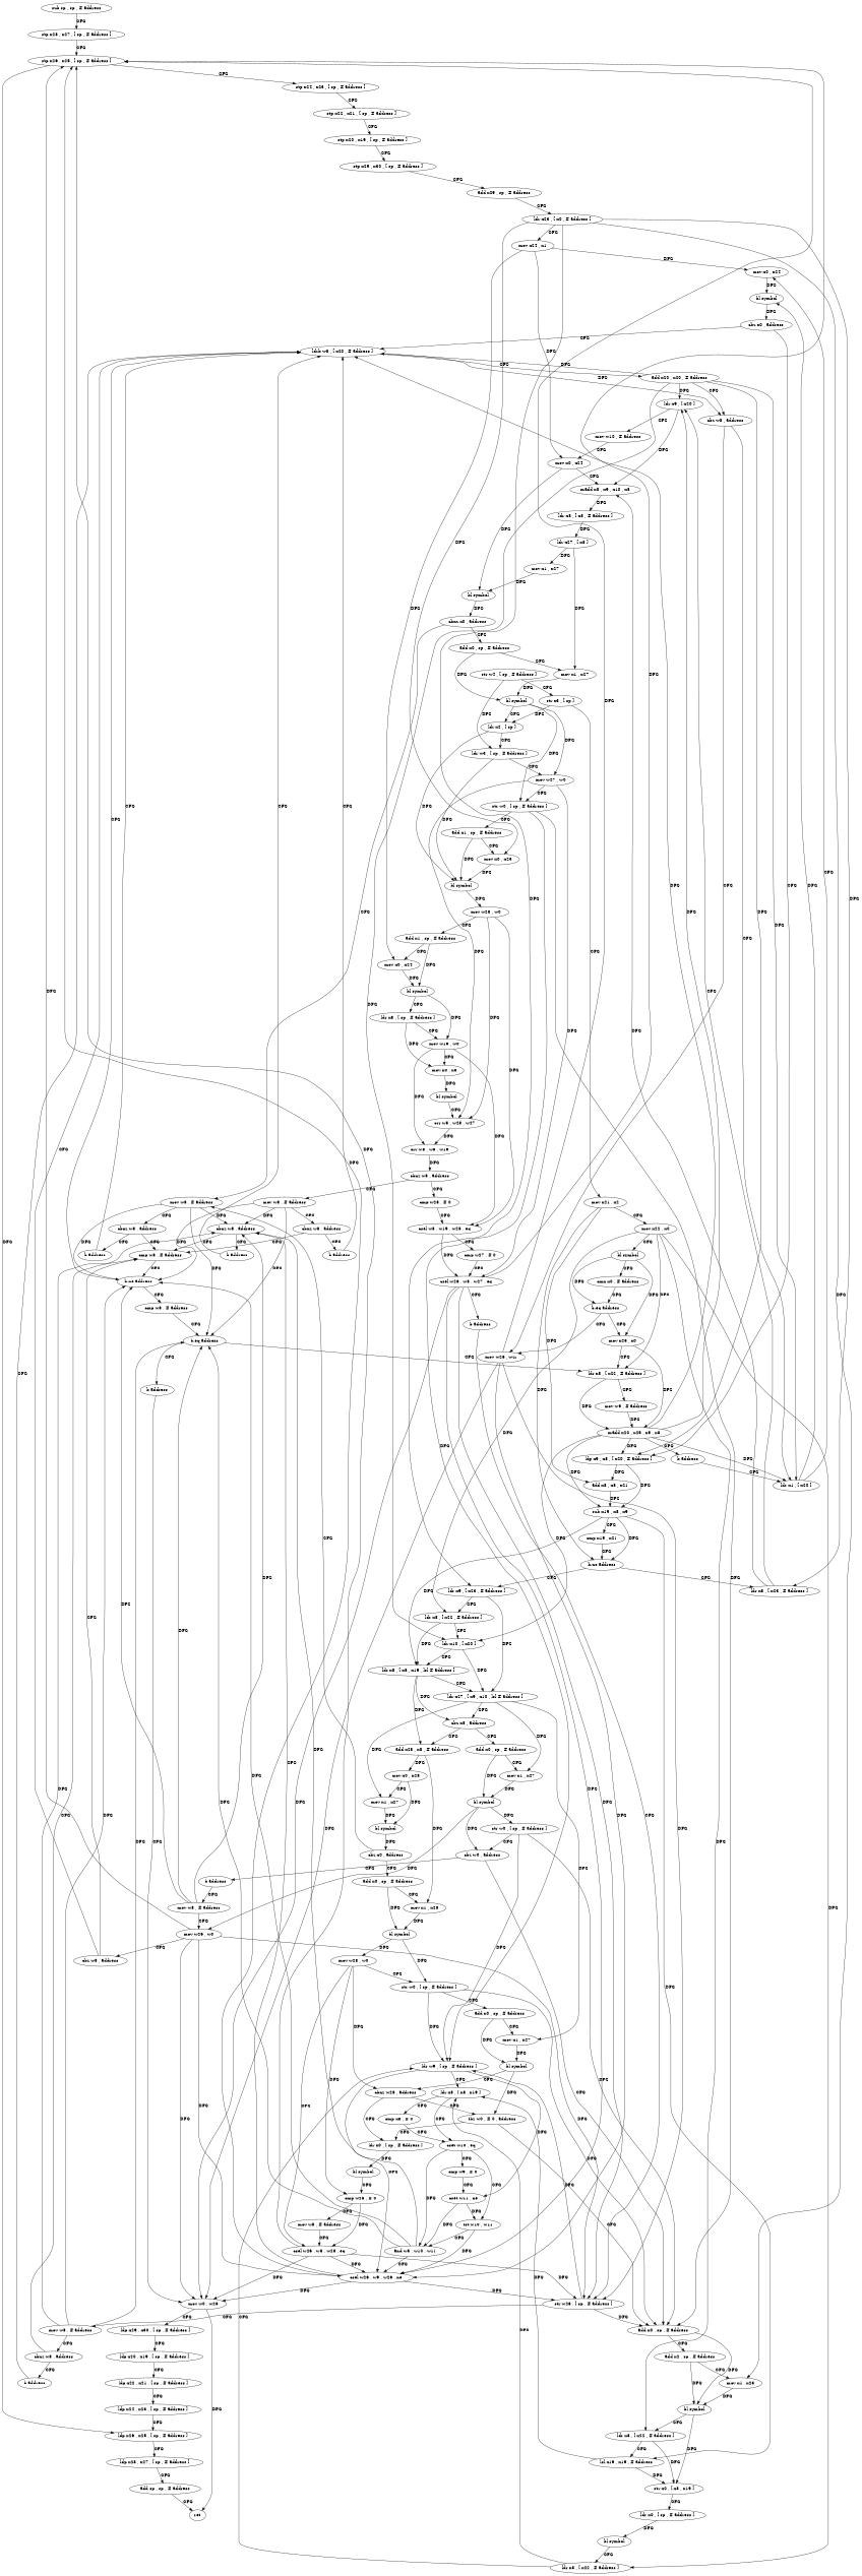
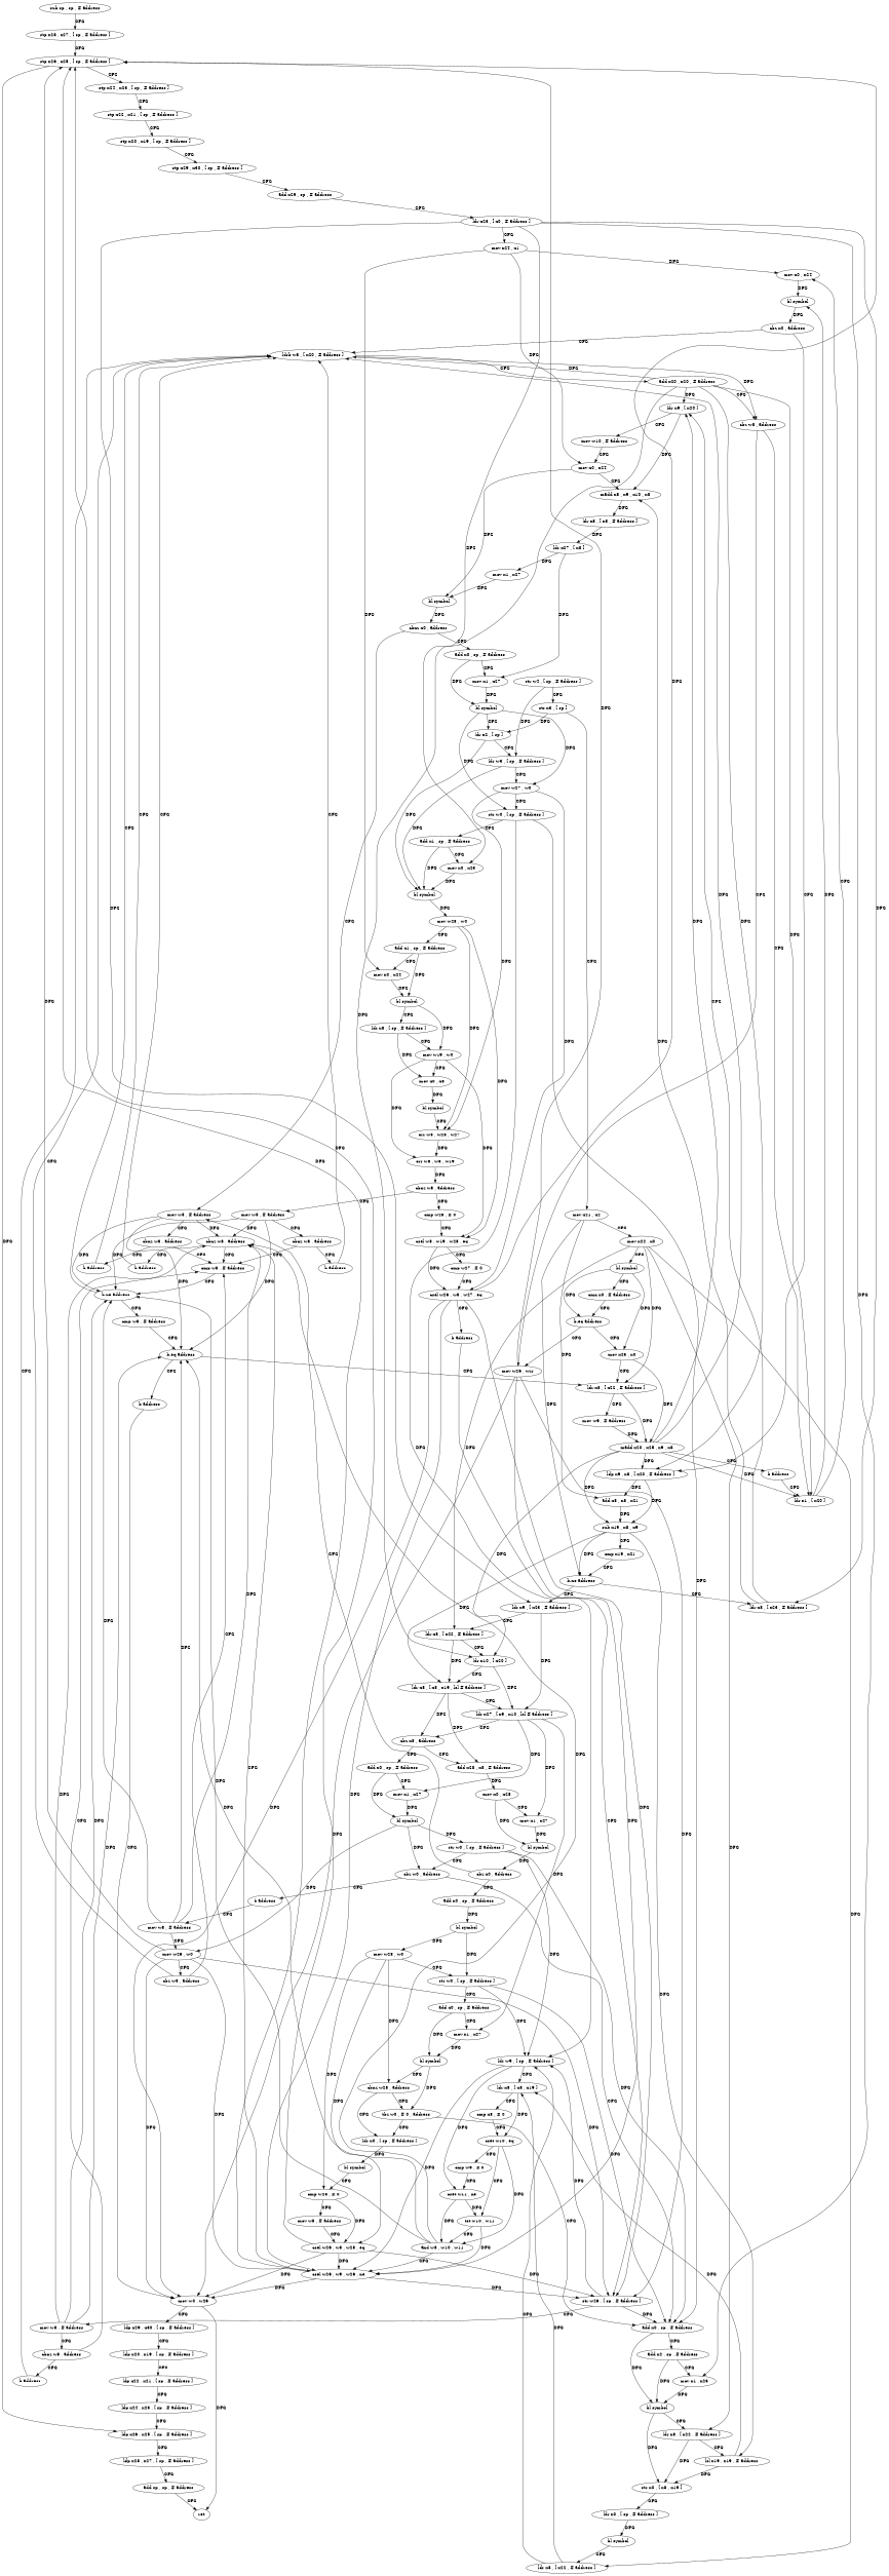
  digraph {
    fontname="DejaVu Serif"
    node [fontname="DejaVu Serif"]
    edge [fontname="DejaVu Serif"]
    n1 [label="sub sp , sp , # address"]
    n2 [label="stp x28 , x27 , [ sp , # address ]"]
    n3 [label="stp x26 , x25 , [ sp , # address ]"]
    n4 [label="stp x24 , x23 , [ sp , # address ]"]
    n5 [label="ldp x26 , x25 , [ sp , # address ]"]
    n6 [label="stp x22 , x21 , [ sp , # address ]"]
    n7 [label="ldp x28 , x27 , [ sp , # address ]"]
    n8 [label="stp x20 , x19 , [ sp , # address ]"]
    n9 [label="stp x29 , x30 , [ sp , # address ]"]
    n10 [label="add x29 , sp , # address"]
    n11 [label="ldr x23 , [ x0 , # address ]"]
    n12 [label="mov x24 , x1"]
    n13 [label="ldr x9 , [ x23 , # address ]"]
    n14 [label="ldr x8 , [ x23 , # address ]"]
    n15 [label="mov x0 , x23"]
    n16 [label="mov x1 , x23"]
    n17 [label="mov x0 , x24"]
    n18 [label="mov x0 , x24"]
    n19 [label="mov x0 , x24"]
    n20 [label="ldr x8 , [ x22 , # address ]"]
    n21 [label="ldr x27 , [ x9 , x10 , lsl # address ]"]
    n22 [label="ldr x9 , [ x20 ]"]
    n23 [label="madd x8 , x9 , x10 , x8"]
    n24 [label="bl symbol"]
    n25 [label="bl symbol"]
    n26 [label="bl symbol"]
    n27 [label="bl symbol"]
    n28 [label="bl symbol"]
    n29 [label="str w4 , [ sp , # address ]"]
    n30 [label="str x3 , [ sp ]"]
    n31 [label="ldr w3 , [ sp , # address ]"]
    n32 [label="bl symbol"]
    n33 [label="cmn x0 , # address"]
    n34 [label="b.eq address"]
    n35 [label="mov x25 , x0"]
    n36 [label="mov x21 , x2"]
    n37 [label="ldr x2 , [ sp ]"]
    n38 [label="mov w27 , w0"]
    n39 [label="mov x22 , x0"]
    n40 [label="add x8 , x8 , x21"]
    n41 [label="b.ne address"]
    n42 [label="ldr x8 , [ x22 , # address ]"]
    n43 [label="ldr x8 , [ x22 , # address ]"]
    n44 [label="ldr x8 , [ x22 , # address ]"]
    n45 [label="sub x19 , x8 , x9"]
    n46 [label="madd x20 , x25 , x9 , x8"]
    n47 [label="mov w9 , # address"]
    n48 [label="ldr x10 , [ x20 ]"]
    n49 [label="ldr x8 , [ x8 , x19 , lsl # address ]"]
    n50 [label="lsl x19 , x19 , # address"]
    n51 [label="str x0 , [ x8 , x19 ]"]
    n52 [label="ldr w9 , [ sp , # address ]"]
    n53 [label="ldr x8 , [ x8 , x19 ]"]
    n54 [label="mov w26 , wzr"]
    n55 [label="mov w0 , w26"]
    n56 [label="csel w26 , w9 , w26 , ne"]
    n57 [label="str w26 , [ sp , # address ]"]
    n58 [label="ldp x29 , x30 , [ sp , # address ]"]
    n59 [label=ret]
    n60 [label="cbnz w8 , address"]
    n61 [label="add x0 , sp , # address"]
    n62 [label="mov w8 , # address"]
    n63 [label="ldr x1 , [ x20 ]"]
    n64 [label="ldrb w8 , [ x20 , # address ]"]
    n65 [label="ldp x9 , x8 , [ x20 , # address ]"]
    n66 [label="b address"]
    n67 [label="ldp x20 , x19 , [ sp , # address ]"]
    n68 [label="cbz x0 , address"]
    n69 [label="add x20 , x20 , # address"]
    n70 [label="cbz w8 , address"]
    n71 [label="cmp x19 , x21"]
    n72 [label="mov w10 , # address"]
    n73 [label="cbz x8 , address"]
    n74 [label="add x28 , x8 , # address"]
    n75 [label="mov x1 , x27"]
    n76 [label="mov x1 , x27"]
    n77 [label="mov x1 , x27"]
    n78 [label="ldr x8 , [ x8 , # address ]"]
    n79 [label="add x0 , sp , # address"]
    n80 [label="mov x0 , x28"]
-   n81 [label="mov x1 , x28"]
    n82 [label="bl symbol"]
    n83 [label="bl symbol"]
    n84 [label="bl symbol"]
    n85 [label="str w0 , [ sp , # address ]"]
    n86 [label="cbz w0 , address"]
    n87 [label="mov w26 , w0"]
    n88 [label="bl symbol"]
    n89 [label="cbnz x0 , address"]
    n90 [label="ldr x27 , [ x8 ]"]
    n91 [label="mov x1 , x27"]
    n92 [label="mov x1 , x27"]
    n93 [label="bl symbol"]
    n94 [label="mov w8 , # address"]
    n95 [label="add x0 , sp , # address"]
    n96 [label="cbnz w8 , address"]
    n97 [label="b.ne address"]
    n98 [label="b.eq address"]
    n99 [label="cmp w8 , # address"]
    n100 [label="b address"]
    n101 [label="b address"]
    n102 [label="cmp w8 , # address"]
    n103 [label="b address"]
    n104 [label="str w0 , [ sp , # address ]"]
    n105 [label="b address"]
    n106 [label="cbz w8 , address"]
    n107 [label="add x2 , sp , # address"]
    n108 [label="cset w11 , ne"]
    n109 [label="mov w8 , # address"]
    n110 [label="cbz x0 , address"]
    n111 [label="add x0 , sp , # address"]
    n112 [label="mov w28 , w0"]
    n113 [label="str w0 , [ sp , # address ]"]
    n114 [label="orr w8 , w28 , w27"]
    n115 [label="csel w26 , w8 , w27 , eq"]
    n116 [label="add x1 , sp , # address"]
    n117 [label="mov w28 , w0"]
    n118 [label="orr w8 , w8 , w19"]
    n119 [label="b address"]
    n120 [label="add x1 , sp , # address"]
    n121 [label="csel w8 , w19 , w28 , eq"]
    n122 [label="cmp w27 , # 0"]
    n123 [label="ldr x8 , [ sp , # address ]"]
    n124 [label="mov w19 , w0"]
    n125 [label="mov x0 , x8"]
    n126 [label="bl symbol"]
    n127 [label="cbnz w8 , address"]
    n128 [label="cmp w28 , # 0"]
    n129 [label="mov w8 , # address"]
    n130 [label="cbnz w8 , address"]
    n131 [label="b address"]
    n132 [label="ldr x0 , [ sp , # address ]"]
    n133 [label="cmp x8 , # 0"]
    n134 [label="cset w10 , eq"]
    n135 [label="bl symbol"]
    n136 [label="tst w10 , w11"]
    n137 [label="and w8 , w10 , w11"]
    n138 [label="cmp w9 , # 0"]
    n139 [label="cbnz w28 , address"]
    n140 [label="cmp w28 , # 0"]
    n141 [label="csel w26 , w8 , w28 , eq"]
    n142 [label="add x0 , sp , # address"]
    n143 [label="tbz w0 , # 0 , address"]
    n144 [label="ldr x0 , [ sp , # address ]"]
    n145 [label="mov w8 , # address"]
    n146 [label="bl symbol"]
    n147 [label="cbnz w8 , address"]
    n148 [label="b address"]
    n149 [label="ldp x22 , x21 , [ sp , # address ]"]
    n150 [label="ldp x24 , x23 , [ sp , # address ]"]
    n151 [label="add sp , sp , # address"]
    n1 -> n2 [label=CFG]
    n2 -> n3 [label=CFG]
    n3 -> n4 [label=CFG]
    n3 -> n5 [label=DFG]
    n4 -> n6 [label=CFG]
    n5 -> n7 [label=CFG]
    n6 -> n8 [label=CFG]
    n7 -> n151 [label=CFG]
    n8 -> n9 [label=CFG]
    n9 -> n10 [label=CFG]
    n10 -> n11 [label=CFG]
    n11 -> n12 [label=CFG]
    n11 -> n13 [label=DFG]
    n11 -> n14 [label=DFG]
    n11 -> n15 [label=DFG]
    n11 -> n16 [label=DFG]
    n12 -> n17 [label=DFG]
    n12 -> n18 [label=DFG]
    n12 -> n19 [label=DFG]
    n13 -> n20 [label=CFG]
    n13 -> n21 [label=DFG]
    n14 -> n22 [label=CFG]
    n14 -> n23 [label=DFG]
    n15 -> n24 [label=DFG]
    n16 -> n25 [label=DFG]
    n17 -> n26 [label=DFG]
    n18 -> n23 [label=CFG]
    n18 -> n27 [label=DFG]
    n19 -> n28 [label=DFG]
    n20 -> n48 [label=CFG]
    n20 -> n49 [label=DFG]
    n21 -> n73 [label=CFG]
    n21 -> n75 [label=DFG]
    n21 -> n76 [label=DFG]
    n21 -> n77 [label=DFG]
    n22 -> n23 [label=DFG]
    n22 -> n72 [label=CFG]
    n23 -> n78 [label=DFG]
    n24 -> n117 [label=DFG]
    n25 -> n43 [label=CFG]
    n25 -> n51 [label=DFG]
    n26 -> n68 [label=DFG]
    n27 -> n89 [label=DFG]
    n28 -> n123 [label=CFG]
    n28 -> n124 [label=DFG]
    n29 -> n30 [label=CFG]
    n29 -> n31 [label=DFG]
    n30 -> n36 [label=CFG]
    n30 -> n37 [label=DFG]
    n31 -> n24 [label=DFG]
    n31 -> n38 [label=CFG]
    n32 -> n33 [label=CFG]
    n32 -> n34 [label=DFG]
    n32 -> n35 [label=DFG]
    n33 -> n34 [label=CFG]
    n34 -> n35 [label=CFG]
    n34 -> n54 [label=CFG]
    n35 -> n42 [label=CFG]
    n35 -> n46 [label=DFG]
    n36 -> n39 [label=CFG]
    n36 -> n40 [label=DFG]
    n36 -> n41 [label=DFG]
    n37 -> n24 [label=DFG]
    n37 -> n31 [label=CFG]
    n38 -> n104 [label=CFG]
    n38 -> n114 [label=DFG]
    n38 -> n115 [label=DFG]
    n39 -> n20 [label=DFG]
    n39 -> n32 [label=CFG]
    n39 -> n42 [label=DFG]
    n39 -> n43 [label=DFG]
    n39 -> n44 [label=DFG]
    n40 -> n45 [label=DFG]
    n41 -> n13 [label=CFG]
    n41 -> n14 [label=CFG]
    n42 -> n46 [label=DFG]
    n42 -> n47 [label=CFG]
    n43 -> n50 [label=CFG]
    n43 -> n51 [label=DFG]
    n44 -> n52 [label=CFG]
    n44 -> n53 [label=DFG]
    n45 -> n41 [label=DFG]
    n45 -> n49 [label=DFG]
    n45 -> n50 [label=DFG]
    n45 -> n71 [label=CFG]
    n46 -> n22 [label=DFG]
    n46 -> n45 [label=DFG]
    n46 -> n48 [label=DFG]
    n46 -> n63 [label=DFG]
    n46 -> n64 [label=DFG]
    n46 -> n65 [label=DFG]
    n46 -> n66 [label=CFG]
    n47 -> n46 [label=DFG]
    n48 -> n21 [label=DFG]
    n48 -> n49 [label=CFG]
    n49 -> n21 [label=CFG]
    n49 -> n73 [label=DFG]
    n49 -> n74 [label=DFG]
    n50 -> n51 [label=DFG]
    n50 -> n53 [label=DFG]
    n51 -> n132 [label=CFG]
    n52 -> n53 [label=CFG]
    n52 -> n56 [label=DFG]
    n52 -> n108 [label=DFG]
    n53 -> n133 [label=CFG]
-   n53 -> n134 [label=CFG]
+   n53 -> n134 [label=DFG]
    n54 -> n3 [label=DFG]
    n54 -> n55 [label=DFG]
    n54 -> n56 [label=DFG]
    n54 -> n57 [label=DFG]
    n55 -> n58 [label=CFG]
    n55 -> n59 [label=DFG]
    n56 -> n3 [label=DFG]
    n56 -> n55 [label=DFG]
    n56 -> n57 [label=DFG]
    n56 -> n60 [label=CFG]
    n57 -> n52 [label=DFG]
    n57 -> n61 [label=DFG]
    n57 -> n62 [label=CFG]
    n58 -> n67 [label=CFG]
    n60 -> n99 [label=CFG]
    n60 -> n101 [label=CFG]
    n61 -> n25 [label=DFG]
    n61 -> n107 [label=CFG]
    n62 -> n60 [label=DFG]
    n62 -> n97 [label=DFG]
    n62 -> n98 [label=DFG]
    n62 -> n147 [label=CFG]
    n63 -> n17 [label=CFG]
    n63 -> n26 [label=DFG]
    n64 -> n69 [label=CFG]
    n64 -> n70 [label=DFG]
    n65 -> n40 [label=DFG]
    n65 -> n45 [label=DFG]
    n66 -> n63 [label=CFG]
    n67 -> n149 [label=CFG]
    n68 -> n64 [label=CFG]
    n68 -> n65 [label=CFG]
    n69 -> n22 [label=DFG]
    n69 -> n48 [label=DFG]
    n69 -> n63 [label=DFG]
    n69 -> n64 [label=DFG]
    n69 -> n65 [label=DFG]
    n69 -> n70 [label=CFG]
    n70 -> n54 [label=CFG]
    n70 -> n63 [label=CFG]
    n71 -> n41 [label=CFG]
    n72 -> n18 [label=CFG]
    n73 -> n74 [label=CFG]
    n73 -> n79 [label=CFG]
    n74 -> n80 [label=DFG]
-   n74 -> n81 [label=DFG]
    n75 -> n82 [label=DFG]
    n76 -> n83 [label=DFG]
    n77 -> n84 [label=DFG]
    n78 -> n90 [label=DFG]
    n79 -> n75 [label=CFG]
    n79 -> n82 [label=DFG]
    n80 -> n76 [label=CFG]
    n80 -> n83 [label=DFG]
-   n81 -> n88 [label=DFG]
    n82 -> n85 [label=DFG]
    n82 -> n86 [label=DFG]
    n82 -> n87 [label=DFG]
    n83 -> n110 [label=DFG]
    n84 -> n139 [label=CFG]
    n84 -> n143 [label=DFG]
    n85 -> n52 [label=DFG]
    n85 -> n61 [label=DFG]
    n85 -> n86 [label=CFG]
    n86 -> n61 [label=CFG]
    n86 -> n105 [label=CFG]
    n87 -> n3 [label=DFG]
    n87 -> n55 [label=DFG]
    n87 -> n56 [label=DFG]
    n87 -> n57 [label=DFG]
    n87 -> n106 [label=CFG]
    n88 -> n112 [label=DFG]
    n88 -> n113 [label=DFG]
    n89 -> n94 [label=CFG]
    n89 -> n95 [label=CFG]
    n90 -> n91 [label=DFG]
    n90 -> n92 [label=DFG]
    n91 -> n27 [label=DFG]
    n92 -> n93 [label=DFG]
    n93 -> n37 [label=CFG]
    n93 -> n38 [label=DFG]
    n93 -> n104 [label=DFG]
    n94 -> n60 [label=DFG]
    n94 -> n96 [label=CFG]
    n94 -> n97 [label=DFG]
    n94 -> n98 [label=DFG]
    n95 -> n92 [label=CFG]
    n95 -> n93 [label=DFG]
    n96 -> n99 [label=CFG]
    n96 -> n100 [label=CFG]
    n97 -> n64 [label=CFG]
    n97 -> n102 [label=CFG]
    n98 -> n42 [label=CFG]
    n98 -> n103 [label=CFG]
    n99 -> n97 [label=CFG]
    n100 -> n64 [label=CFG]
    n101 -> n64 [label=CFG]
    n102 -> n98 [label=CFG]
    n103 -> n55 [label=CFG]
    n104 -> n52 [label=DFG]
    n104 -> n61 [label=DFG]
    n104 -> n116 [label=CFG]
    n105 -> n109 [label=CFG]
    n106 -> n64 [label=CFG]
    n106 -> n99 [label=CFG]
    n107 -> n16 [label=CFG]
    n107 -> n25 [label=DFG]
    n108 -> n136 [label=DFG]
    n108 -> n137 [label=DFG]
    n109 -> n60 [label=DFG]
    n109 -> n87 [label=CFG]
    n109 -> n97 [label=DFG]
    n109 -> n98 [label=DFG]
    n110 -> n94 [label=CFG]
    n110 -> n111 [label=CFG]
-   n111 -> n81 [label=CFG]
    n111 -> n88 [label=DFG]
    n112 -> n113 [label=CFG]
    n112 -> n139 [label=DFG]
    n112 -> n140 [label=DFG]
    n112 -> n141 [label=DFG]
    n113 -> n52 [label=DFG]
    n113 -> n61 [label=DFG]
    n113 -> n142 [label=CFG]
    n114 -> n118 [label=DFG]
    n115 -> n3 [label=DFG]
    n115 -> n55 [label=DFG]
    n115 -> n56 [label=DFG]
    n115 -> n57 [label=DFG]
    n115 -> n119 [label=CFG]
    n116 -> n15 [label=CFG]
    n116 -> n24 [label=DFG]
    n117 -> n114 [label=DFG]
    n117 -> n120 [label=CFG]
    n117 -> n121 [label=DFG]
    n118 -> n127 [label=DFG]
    n119 -> n57 [label=CFG]
    n120 -> n19 [label=CFG]
    n120 -> n28 [label=DFG]
    n121 -> n115 [label=DFG]
    n121 -> n122 [label=CFG]
    n122 -> n115 [label=CFG]
    n123 -> n124 [label=CFG]
    n123 -> n125 [label=DFG]
    n124 -> n118 [label=DFG]
    n124 -> n121 [label=DFG]
    n124 -> n125 [label=CFG]
    n125 -> n126 [label=DFG]
    n126 -> n114 [label=CFG]
    n127 -> n128 [label=CFG]
    n127 -> n129 [label=CFG]
    n128 -> n121 [label=CFG]
    n129 -> n60 [label=DFG]
    n129 -> n97 [label=DFG]
    n129 -> n98 [label=DFG]
    n129 -> n130 [label=CFG]
    n130 -> n99 [label=CFG]
    n130 -> n131 [label=CFG]
    n131 -> n64 [label=CFG]
    n132 -> n135 [label=DFG]
    n133 -> n134 [label=CFG]
    n134 -> n136 [label=CFG]
    n134 -> n137 [label=DFG]
    n134 -> n138 [label=CFG]
    n135 -> n44 [label=CFG]
    n136 -> n56 [label=DFG]
    n136 -> n137 [label=CFG]
    n137 -> n56 [label=CFG]
    n137 -> n60 [label=DFG]
    n137 -> n97 [label=DFG]
    n137 -> n98 [label=DFG]
    n138 -> n108 [label=CFG]
    n139 -> n143 [label=CFG]
    n139 -> n144 [label=CFG]
    n140 -> n141 [label=DFG]
    n140 -> n145 [label=CFG]
    n141 -> n3 [label=DFG]
    n141 -> n55 [label=DFG]
    n141 -> n56 [label=DFG]
    n141 -> n57 [label=DFG]
    n142 -> n77 [label=CFG]
    n142 -> n84 [label=DFG]
    n143 -> n61 [label=CFG]
    n143 -> n144 [label=CFG]
    n144 -> n146 [label=DFG]
    n145 -> n141 [label=CFG]
    n146 -> n140 [label=CFG]
    n147 -> n99 [label=CFG]
    n147 -> n148 [label=CFG]
    n148 -> n64 [label=CFG]
    n149 -> n150 [label=CFG]
    n150 -> n5 [label=CFG]
    n151 -> n59 [label=CFG]
  }
